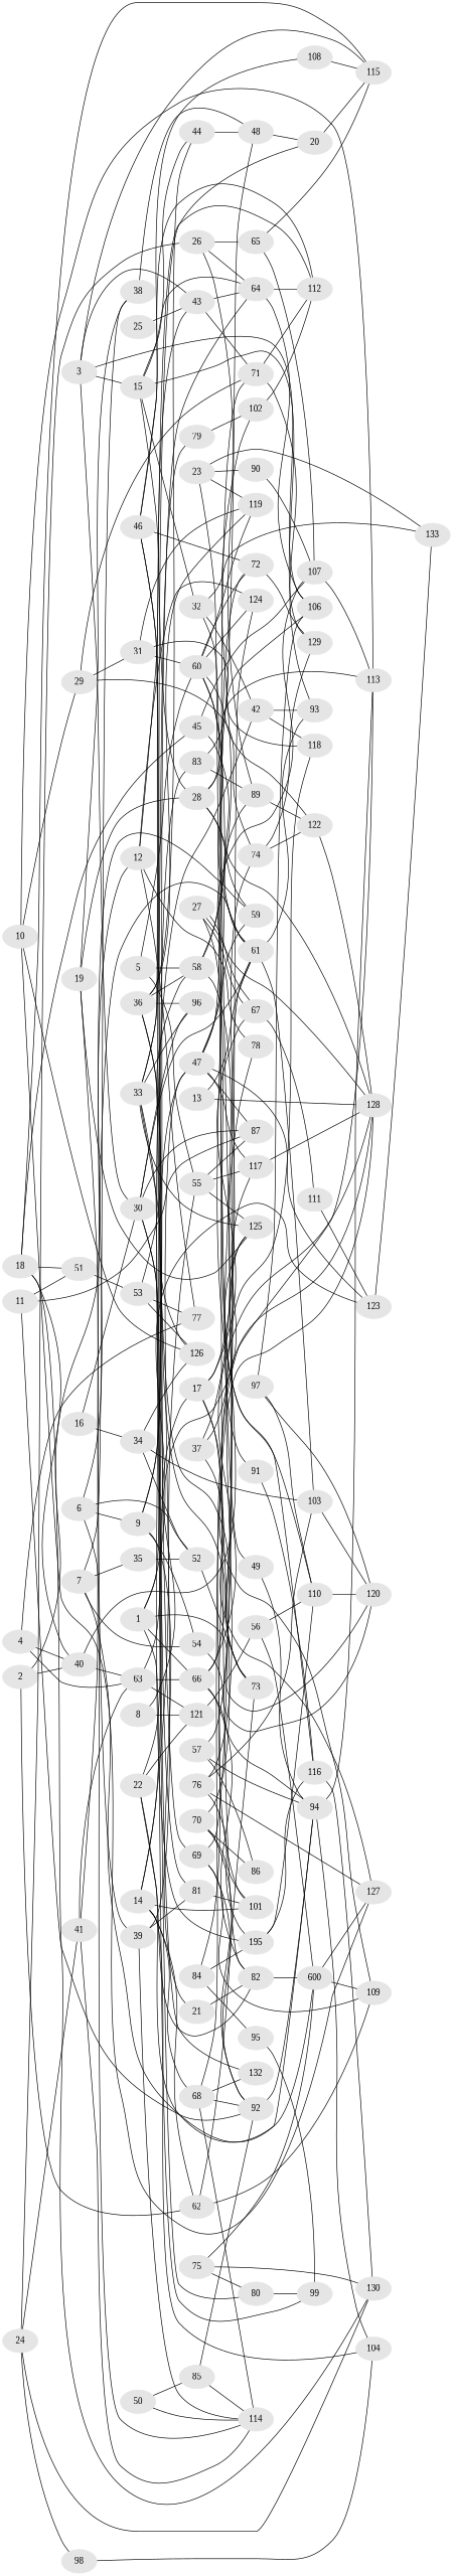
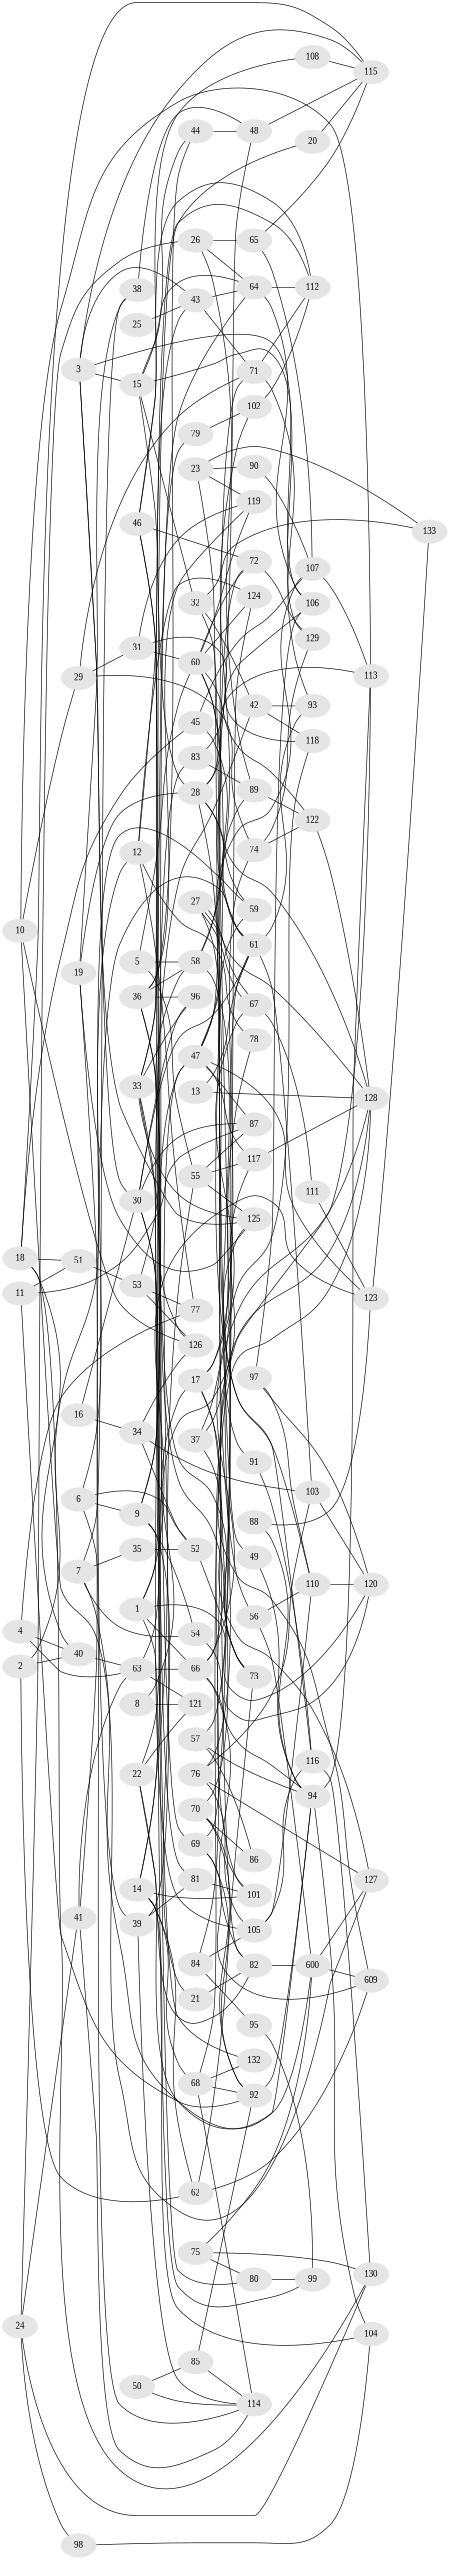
  graph {
    fontname="Liberation Serif"
    rankdir=LR
    node [color=gray90 fontname="Liberation Serif" style=filled]
    edge [fontname="Liberation Serif"]
    1
    20
    66
    99
    120
    123
    115
    94
    128
    82
    72
    133
    2
    40
    59
    62
    63
    125
-   109
+   109 [label=609]
    73
    3
    15
    30
    43
    106
    64
    28
    32
    44
    129
    87
    61
    81
    96
-   105 [label=195]
+   105
    71
    4
    77
    121
    83
    5
    55
    58
    60
    117
    89
    91
    102
    124
    119
    116
    122
    6
    9
    12
    52
    114
    54
    21
    47
    78
    7
    35
    38
    48
    113
    104
    8
    17
    101
    67
    74
    107
    112
    10
    29
    126
    127
    31
    11
    51
    92
    53
    13
    103
    93
    14
    42
    68
    118
    132
    56
    16
    34
    111
    18
    45
    130
    19
    39
    n101 [label=600]
    22
    23
    49
    90
    24
    26
    41
    98
    65
    25
    27
    110
    33
    79
    80
    37
    36
    46
    69
    108
    50
    85
    57
    86
    70
    75
    76
    84
    95
+   88
    97
    1 -- 20
    1 -- 66
    1 -- 99
    1 -- 120
    1 -- 123
    20 -- 115
    66 -- 94
    66 -- 128
    66 -- 82
    66 -- 72
    123 -- 133
    94 -- 113
    94 -- 104
    82 -- n101
    72 -- 129
    2 -- 40
    2 -- 59
    2 -- 62
    40 -- 63
-   40 -- 125
+   3 -- 125
    62 -- 109
    62 -- 73
    63 -- 66
    63 -- 121
    63 -- 83
    3 -- 115
    3 -- 15
    3 -- 30
    3 -- 43
    3 -- 106
    15 -- 64
    15 -- 28
    15 -- 32
    15 -- 44
    15 -- 129
    30 -- 87
    30 -- 61
    30 -- 81
    30 -- 96
    30 -- 105
    43 -- 64
    43 -- 71
    64 -- 106
    64 -- 112
    28 -- 128
    28 -- 59
    28 -- 48
    28 -- 113
-   121 -- 56
+   28 -- 56
    32 -- 82
    32 -- 133
    32 -- 42
    44 -- 48
    61 -- 103
    61 -- 93
    81 -- 101
    105 -- 116
    105 -- 110
    71 -- 112
    71 -- 93
    4 -- 40
    4 -- 63
    4 -- 77
    83 -- 106
    83 -- 89
    5 -- 55
    5 -- 58
    5 -- 60
    55 -- 125
    55 -- 87
    55 -- 117
    58 -- 89
    58 -- 91
    58 -- 102
    60 -- 72
    60 -- 61
    60 -- 124
    60 -- 119
    60 -- 116
    60 -- 122
    117 -- 128
    89 -- 122
    91 -- 116
    102 -- 112
    116 -- 130
    122 -- 128
    6 -- 9
    6 -- 12
    6 -- 52
    6 -- 114
    9 -- 64
    9 -- 54
    9 -- 21
    9 -- 47
    12 -- 43
    12 -- 77
    12 -- 124
    12 -- 78
    52 -- 73
    54 -- 120
    21 -- 82
    47 -- 123
    47 -- 59
    47 -- 87
    47 -- 71
    47 -- 117
    47 -- 107
    7 -- 94
    7 -- 54
    7 -- 35
    7 -- 38
    35 -- 52
    38 -- 48
-   48 -- 20
+   48 -- 115
    8 -- 121
    8 -- 17
    17 -- 109
    17 -- 101
    17 -- 67
    17 -- 74
    67 -- 111
    74 -- 129
    74 -- 122
    107 -- 113
    10 -- 113
    10 -- 29
    10 -- 126
    10 -- 127
    29 -- 71
    29 -- 74
    29 -- 31
    31 -- 60
    31 -- 119
    31 -- 118
    11 -- 87
    11 -- 51
    11 -- 92
    51 -- 53
    92 -- 94
    53 -- 77
    53 -- 58
    53 -- 126
    13 -- 128
    13 -- 61
    103 -- 120
    14 -- 62
    14 -- 55
    14 -- 104
    14 -- 101
    14 -- 42
    14 -- 68
    42 -- 93
    42 -- 118
    68 -- 128
    68 -- 114
    68 -- 92
    68 -- 132
    56 -- n101
    56 -- 110
    16 -- 30
    16 -- 34
    34 -- 52
    34 -- 126
    34 -- 103
    111 -- 123
    18 -- 115
    18 -- 40
    18 -- 51
    18 -- 45
    18 -- 130
    45 -- 61
    45 -- 107
    19 -- 125
    19 -- 28
    19 -- 38
    19 -- 39
    39 -- 81
    39 -- 114
    39 -- 47
    n101 -- 109
    n101 -- 127
    22 -- 82
    22 -- 121
    22 -- 117
    22 -- n101
    23 -- 133
    23 -- 119
    23 -- 49
    23 -- 90
    49 -- 94
    90 -- 107
    24 -- 130
    24 -- 26
    24 -- 41
    24 -- 98
    26 -- 64
    26 -- 89
    26 -- 65
    41 -- 63
    41 -- 61
    41 -- 114
    98 -- 104
    65 -- 115
    65 -- 107
    25 -- 43
    27 -- 128
    27 -- 67
    27 -- 67
    27 -- 110
    110 -- 120
    33 -- 125
    33 -- 96
    33 -- 112
    33 -- 126
    33 -- 79
    33 -- 80
    79 -- 102
    80 -- 99
    37 -- 125
    37 -- 78
    37 -- 127
    36 -- 73
    36 -- 44
    36 -- 96
    36 -- 58
    36 -- 119
    36 -- 132
    46 -- 72
    46 -- 73
    46 -- 112
    46 -- 69
    46 -- 108
    69 -- 109
    69 -- 124
    69 -- 92
    108 -- 115
    50 -- 114
    50 -- 85
    85 -- 114
    85 -- 92
    57 -- 94
    57 -- 61
    57 -- 86
    70 -- 128
    70 -- 101
    70 -- 92
    70 -- 86
    75 -- 130
    75 -- n101
    75 -- 80
    76 -- 105
    76 -- 127
    76 -- 103
    76 -- 118
    84 -- 105
    84 -- 113
    84 -- 95
    95 -- 99
+   88 -- 123
+   88 -- 94
    97 -- 120
    97 -- 106
    97 -- 110
  }
